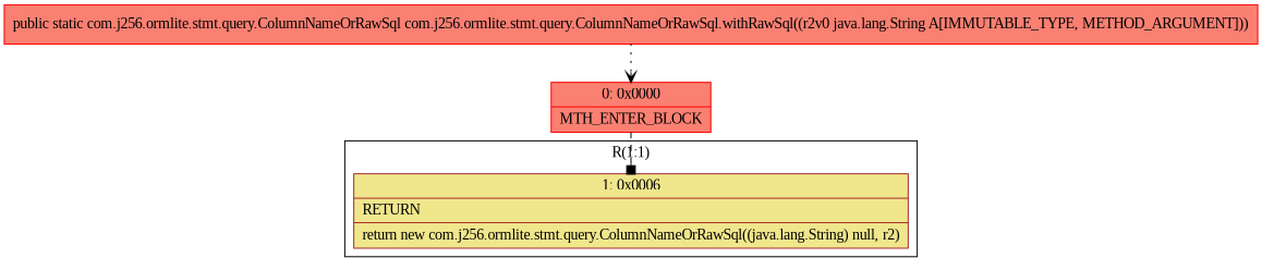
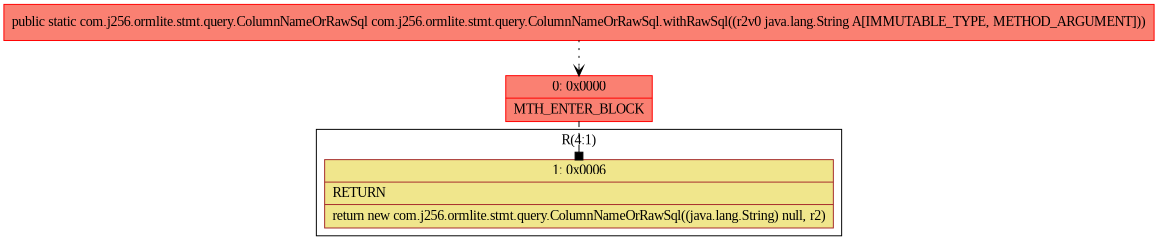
  digraph {
    fontname="Liberation Serif"
    node [color=red shape=record style=filled fillcolor=salmon fontname="Liberation Serif"]
    edge [fontname="Liberation Serif"]
    n1 [color=brown label="{1\:\ 0x0006|RETURN\l|return new com.j256.ormlite.stmt.query.ColumnNameOrRawSql((java.lang.String) null, r2)\l}" fillcolor=khaki]
    n2 [label="{0\:\ 0x0000|MTH_ENTER_BLOCK\l}"]
    n3 [label="{public static com.j256.ormlite.stmt.query.ColumnNameOrRawSql com.j256.ormlite.stmt.query.ColumnNameOrRawSql.withRawSql((r2v0 java.lang.String A[IMMUTABLE_TYPE, METHOD_ARGUMENT])) }"]
    subgraph cluster_1 {
-     label="R(1:1)"
+     label="R(4:1)"
      n1
    }
    n2 -> n1 [style=dashed arrowhead=box]
    n3 -> n2 [style=dotted arrowhead=vee]
  }
